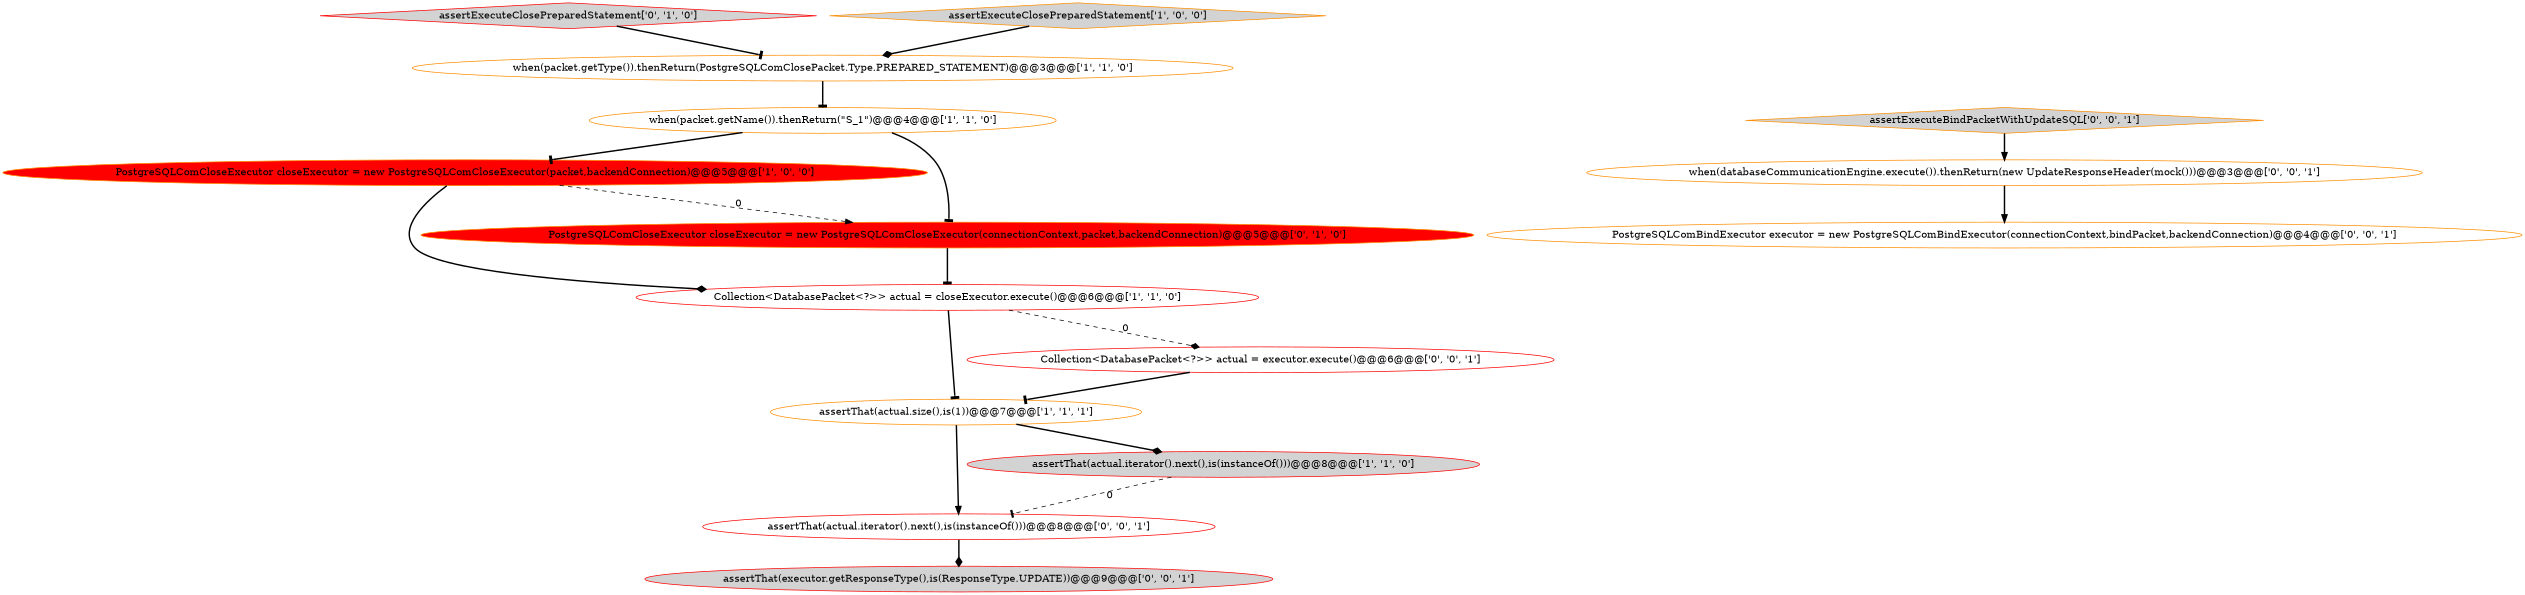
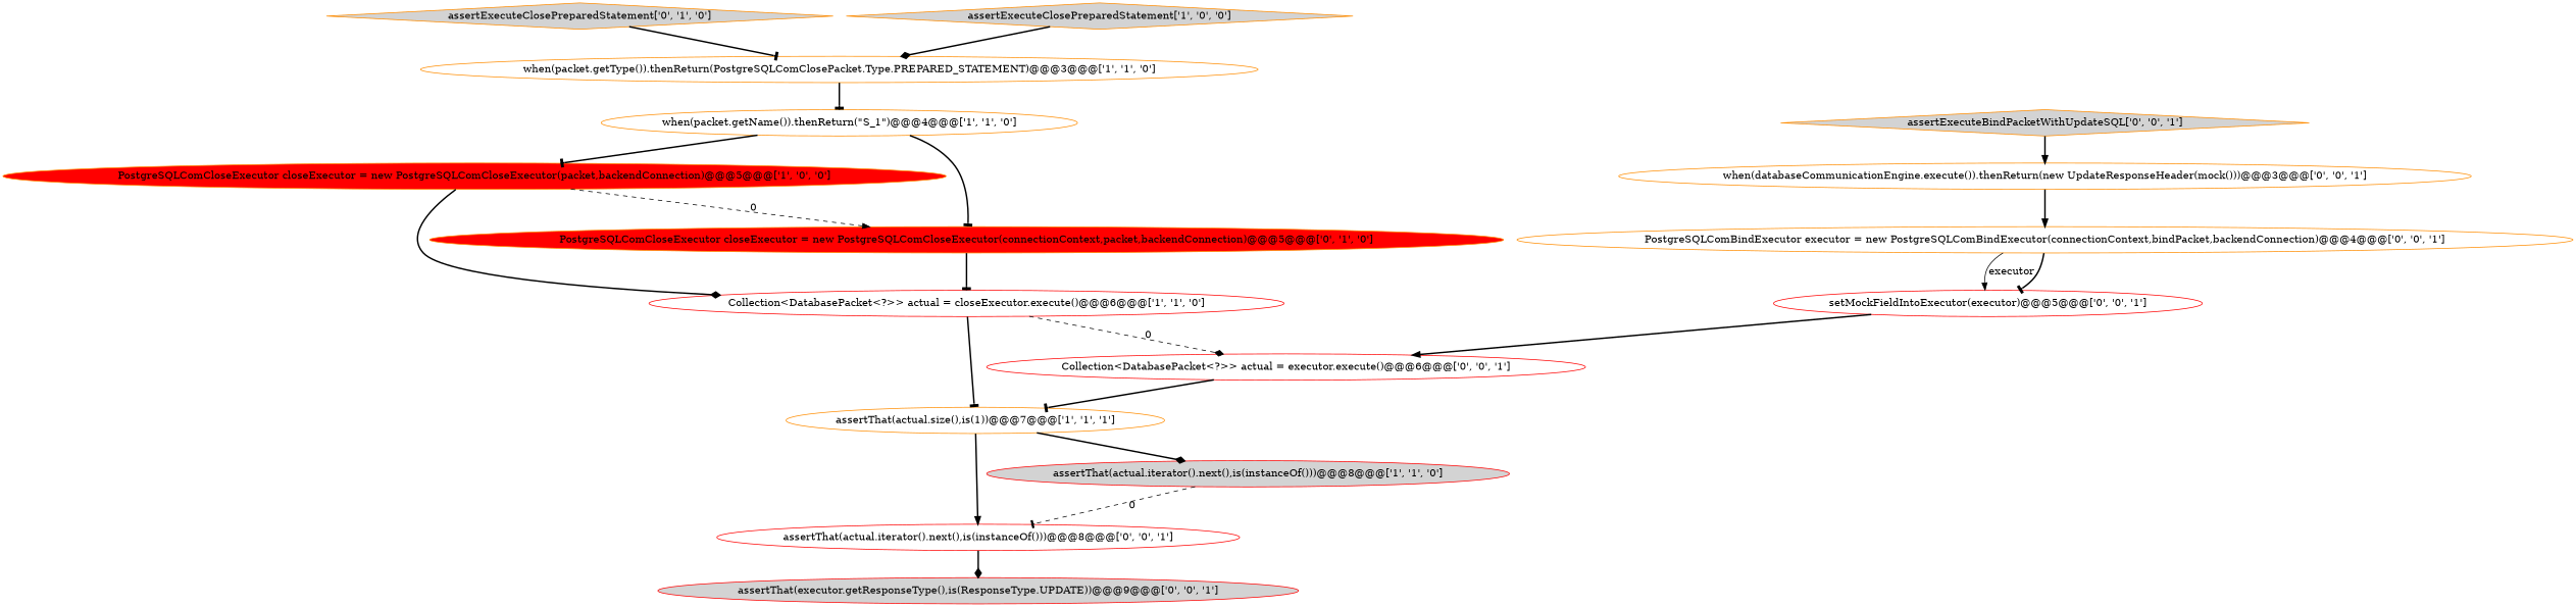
  digraph {
    node [color=darkorange fillcolor=white shape=ellipse style=filled]
    edge [arrowhead=tee style=bold]
-   n1 [color=red fillcolor=lightgray label="assertExecuteClosePreparedStatement['0', '1', '0']" shape=diamond]
+   n1 [fillcolor=lightgray label="assertExecuteClosePreparedStatement['0', '1', '0']" shape=diamond]
    n2 [label="when(packet.getType()).thenReturn(PostgreSQLComClosePacket.Type.PREPARED_STATEMENT)@@@3@@@['1', '1', '0']"]
    n3 [label="when(packet.getName()).thenReturn(\"S_1\")@@@4@@@['1', '1', '0']"]
    n4 [fillcolor=red label="PostgreSQLComCloseExecutor closeExecutor = new PostgreSQLComCloseExecutor(connectionContext,packet,backendConnection)@@@5@@@['0', '1', '0']"]
    n5 [color=red label="Collection<DatabasePacket<?>> actual = closeExecutor.execute()@@@6@@@['1', '1', '0']"]
    n6 [color=red label="Collection<DatabasePacket<?>> actual = executor.execute()@@@6@@@['0', '0', '1']"]
    n7 [label="assertThat(actual.size(),is(1))@@@7@@@['1', '1', '1']"]
    n8 [color=red label="assertThat(actual.iterator().next(),is(instanceOf()))@@@8@@@['0', '0', '1']"]
    n9 [color=red fillcolor=lightgray label="assertThat(executor.getResponseType(),is(ResponseType.UPDATE))@@@9@@@['0', '0', '1']"]
    n10 [color=red fillcolor=lightgray label="assertThat(actual.iterator().next(),is(instanceOf()))@@@8@@@['1', '1', '0']"]
    n11 [label="PostgreSQLComBindExecutor executor = new PostgreSQLComBindExecutor(connectionContext,bindPacket,backendConnection)@@@4@@@['0', '0', '1']"]
+   n12 [color=red label="setMockFieldIntoExecutor(executor)@@@5@@@['0', '0', '1']"]
    n13 [label="when(databaseCommunicationEngine.execute()).thenReturn(new UpdateResponseHeader(mock()))@@@3@@@['0', '0', '1']"]
    n14 [fillcolor=lightgray label="assertExecuteClosePreparedStatement['1', '0', '0']" shape=diamond]
    n15 [fillcolor=red label="PostgreSQLComCloseExecutor closeExecutor = new PostgreSQLComCloseExecutor(packet,backendConnection)@@@5@@@['1', '0', '0']"]
    n16 [fillcolor=lightgray label="assertExecuteBindPacketWithUpdateSQL['0', '0', '1']" shape=diamond]
    n1 -> n2
    n2 -> n3
    n3 -> n4
    n3 -> n15
    n4 -> n5
    n5 -> n6 [arrowhead=diamond label=0 style=dashed]
    n5 -> n7
    n6 -> n7
    n7 -> n8 [arrowhead=normal]
    n7 -> n10 [arrowhead=diamond]
    n8 -> n9 [arrowhead=diamond]
    n10 -> n8 [label=0 style=dashed]
+   n11 -> n12 [arrowhead=normal label=executor style=solid]
+   n11 -> n12
+   n12 -> n6 [arrowhead=normal]
    n13 -> n11 [arrowhead=normal]
    n14 -> n2 [arrowhead=diamond]
    n15 -> n4 [arrowhead=normal label=0 style=dashed]
    n15 -> n5 [arrowhead=diamond]
    n16 -> n13 [arrowhead=normal]
  }
